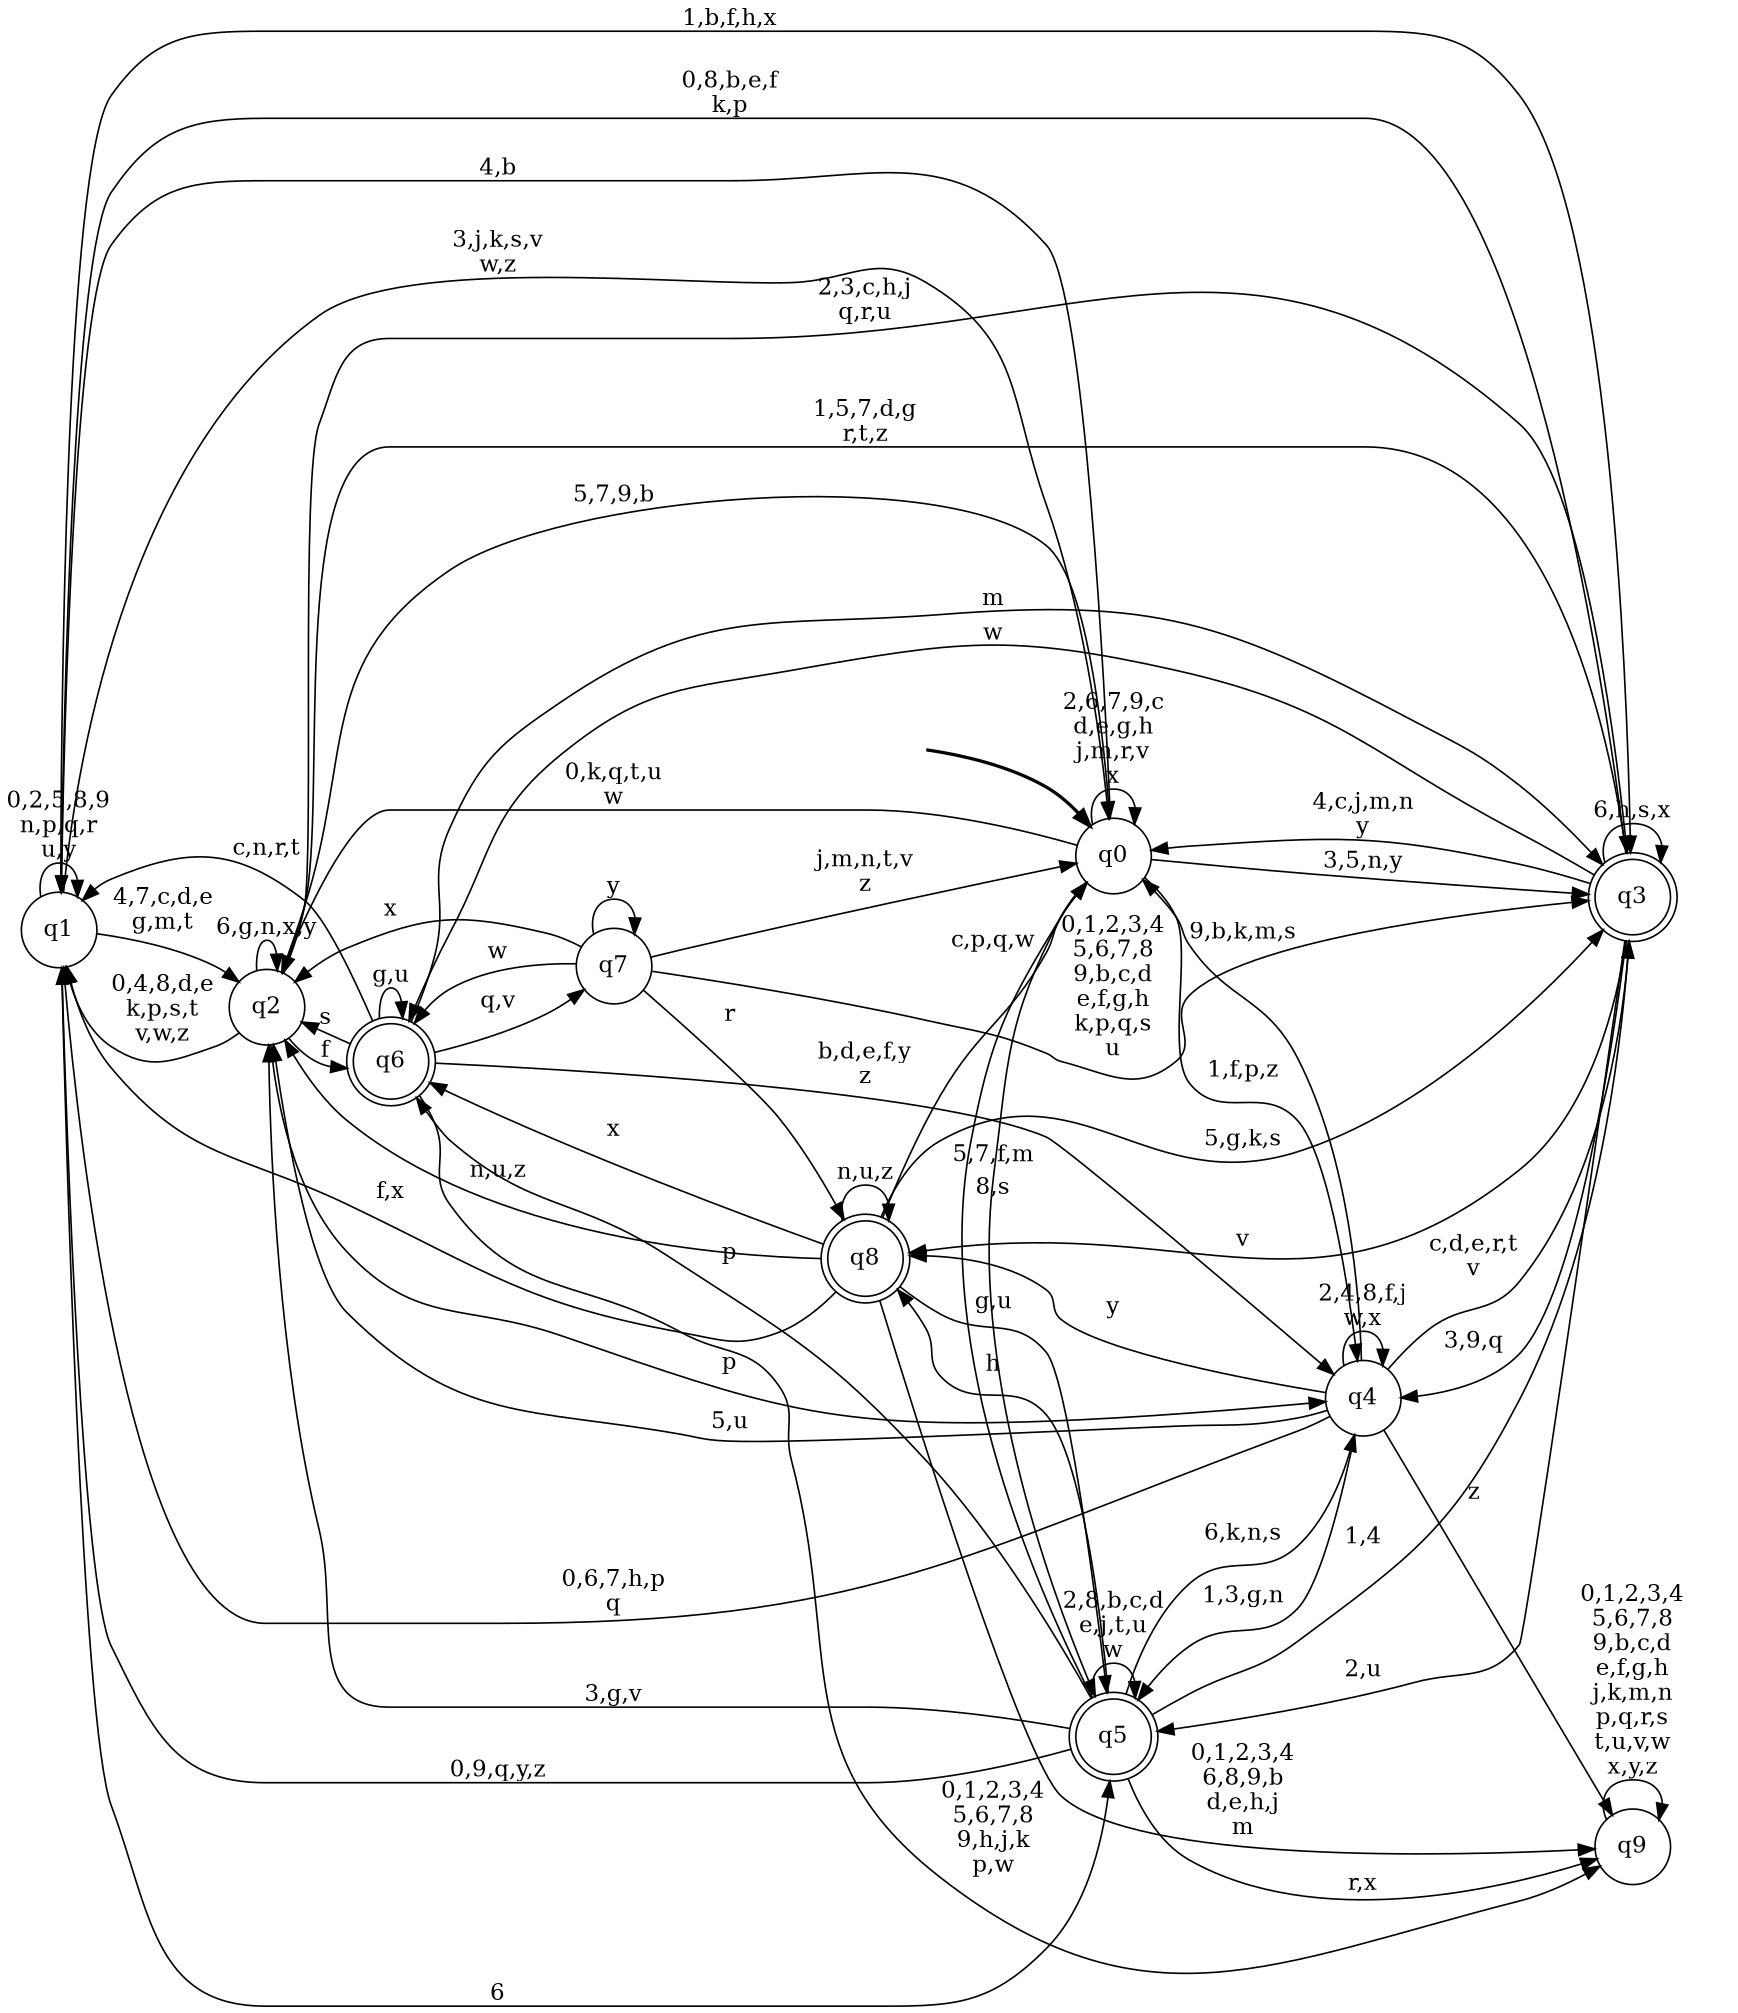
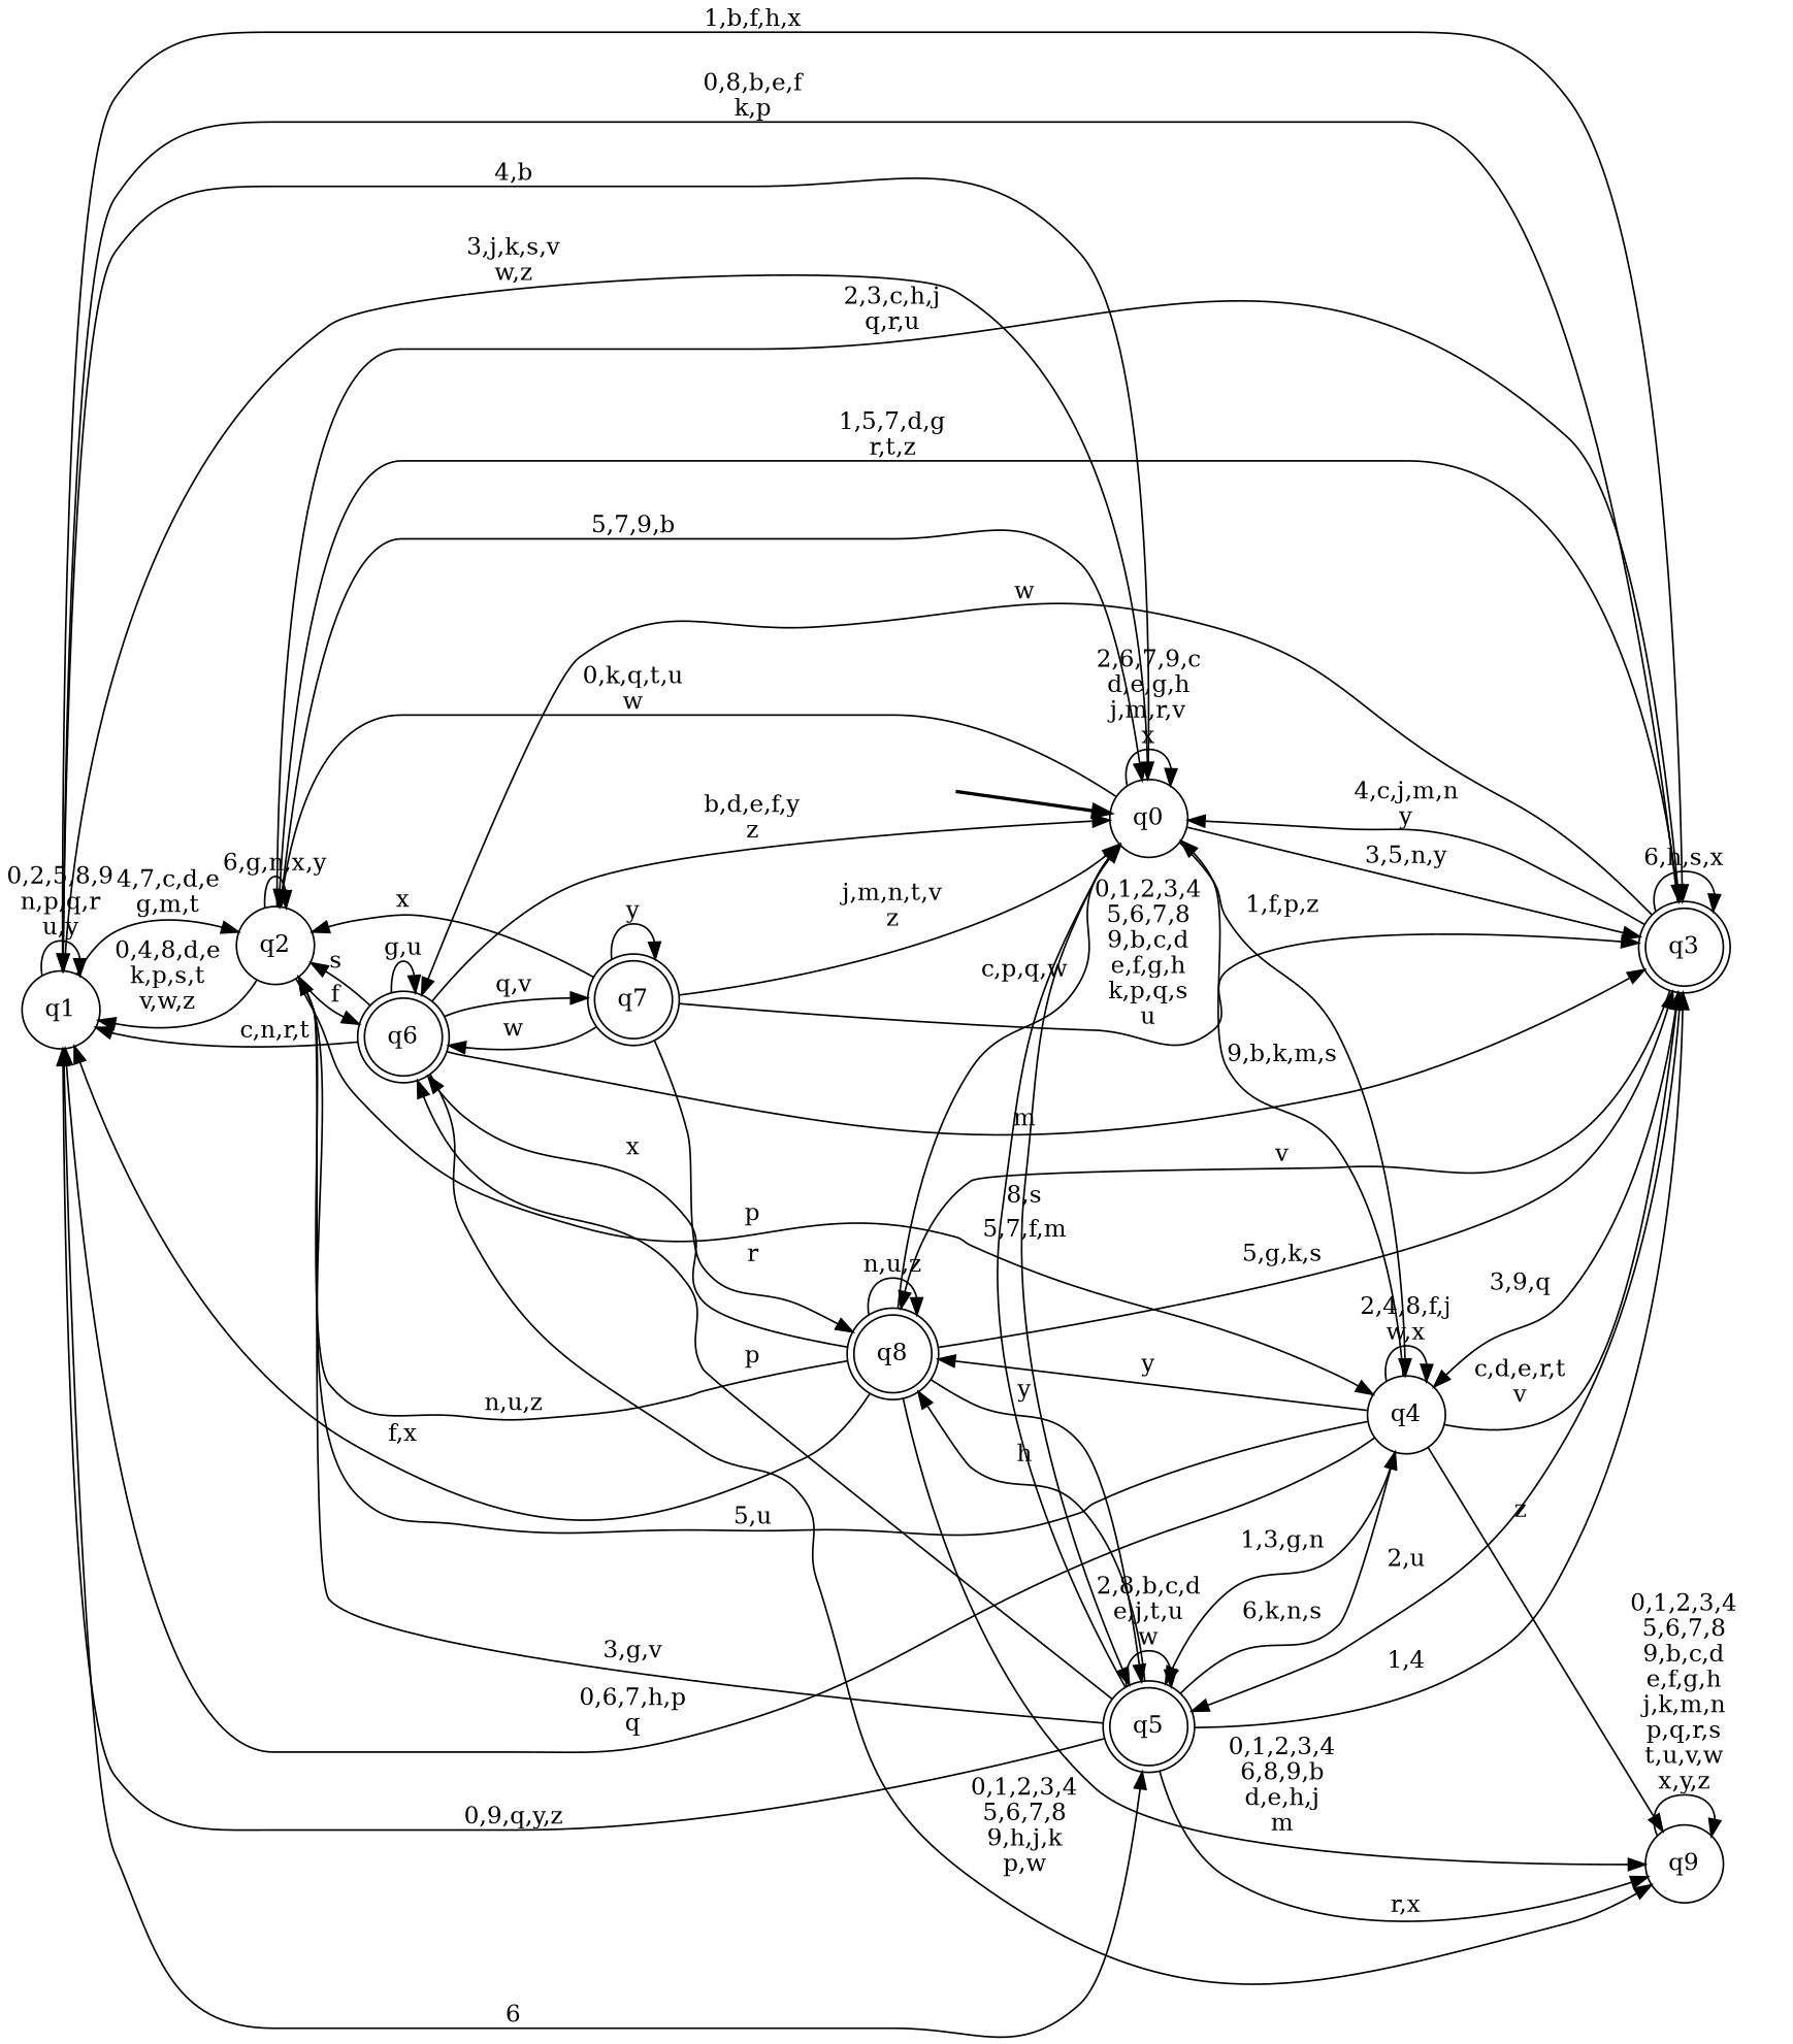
  digraph {
    rankdir=LR
    node [shape=circle style="rounded,filled" color=black fillcolor=white]
    __start0 [height=0 shape=none style=invis width=0 color="" fillcolor=""]
    n2 [label=q0]
    n3 [label=q1 style=filled]
    n4 [label=q2 style=filled]
    n5 [label=q3 shape=doublecircle]
    n6 [label=q4 style=filled]
    n7 [label=q5 shape=doublecircle style=filled]
    n8 [label=q6 shape=doublecircle]
    n9 [label=q8 shape=doublecircle]
    n10 [label=q9 style=filled]
-   n11 [label=q7]
+   n11 [label=q7 shape=doublecircle]
    subgraph cluster_1 {
      nodesep=0.15
      ranksep=0.15
      style=invis
      __start0
      n2
    }
    __start0 -> n2 [penwidth=2]
    n2 -> n2 [label="2,6,7,9,c\nd,e,g,h\nj,m,r,v\nx"]
    n2 -> n3 [label="4,b"]
    n2 -> n4 [label="0,k,q,t,u\nw"]
    n2 -> n5 [label="3,5,n,y"]
    n2 -> n6 [label="1,f,p,z"]
    n2 -> n7 [label="8,s"]
    n3 -> n2 [label="3,j,k,s,v\nw,z"]
    n3 -> n3 [label="0,2,5,8,9\nn,p,q,r\nu,y"]
    n3 -> n4 [label="4,7,c,d,e\ng,m,t"]
    n3 -> n5 [label="1,b,f,h,x"]
    n3 -> n7 [label=6]
    n4 -> n2 [label="5,7,9,b"]
    n4 -> n3 [label="0,4,8,d,e\nk,p,s,t\nv,w,z"]
    n4 -> n4 [label="6,g,n,x,y"]
    n4 -> n5 [label="2,3,c,h,j\nq,r,u"]
    n4 -> n6 [label=p]
    n4 -> n8 [label=f]
    n5 -> n2 [label="4,c,j,m,n\ny"]
    n5 -> n3 [label="0,8,b,e,f\nk,p"]
    n5 -> n4 [label="1,5,7,d,g\nr,t,z"]
    n5 -> n5 [label="6,h,s,x"]
    n5 -> n6 [label="3,9,q"]
    n5 -> n7 [label="2,u"]
    n5 -> n8 [label=w]
    n5 -> n9 [label=v]
    n6 -> n2 [label="9,b,k,m,s"]
    n6 -> n3 [label="0,6,7,h,p\nq"]
    n6 -> n4 [label="5,u"]
    n6 -> n5 [label="c,d,e,r,t\nv"]
    n6 -> n6 [label="2,4,8,f,j\nw,x"]
    n6 -> n7 [label="1,3,g,n"]
    n6 -> n9 [label=y]
    n6 -> n10 [label=z]
    n7 -> n2 [label="5,7,f,m"]
    n7 -> n3 [label="0,9,q,y,z"]
    n7 -> n4 [label="3,g,v"]
    n7 -> n5 [label="1,4"]
    n7 -> n6 [label="6,k,n,s"]
    n7 -> n7 [label="2,8,b,c,d\ne,j,t,u\nw"]
    n7 -> n8 [label=p]
    n7 -> n9 [label=h]
    n7 -> n10 [label="r,x"]
-   n8 -> n6 [label="b,d,e,f,y\nz"]
+   n8 -> n2 [label="b,d,e,f,y\nz"]
    n8 -> n3 [label="c,n,r,t"]
    n8 -> n4 [label=s]
    n8 -> n5 [label=m]
    n8 -> n8 [label="g,u"]
    n8 -> n10 [label="0,1,2,3,4\n5,6,7,8\n9,h,j,k\np,w"]
    n8 -> n11 [label="q,v"]
    n9 -> n2 [label="c,p,q,w"]
    n9 -> n3 [label="f,x"]
    n9 -> n4 [label="n,u,z"]
    n9 -> n5 [label="5,g,k,s"]
-   n9 -> n7 [label="g,u"]
+   n9 -> n7 [label=y]
    n9 -> n8 [label=x]
    n9 -> n9 [label="n,u,z"]
    n9 -> n10 [label="0,1,2,3,4\n6,8,9,b\nd,e,h,j\nm"]
    n10 -> n10 [label="0,1,2,3,4\n5,6,7,8\n9,b,c,d\ne,f,g,h\nj,k,m,n\np,q,r,s\nt,u,v,w\nx,y,z"]
    n11 -> n2 [label="j,m,n,t,v\nz"]
    n11 -> n4 [label=x]
    n11 -> n5 [label="0,1,2,3,4\n5,6,7,8\n9,b,c,d\ne,f,g,h\nk,p,q,s\nu"]
    n11 -> n8 [label=w]
    n11 -> n9 [label=r]
    n11 -> n11 [label=y]
  }
